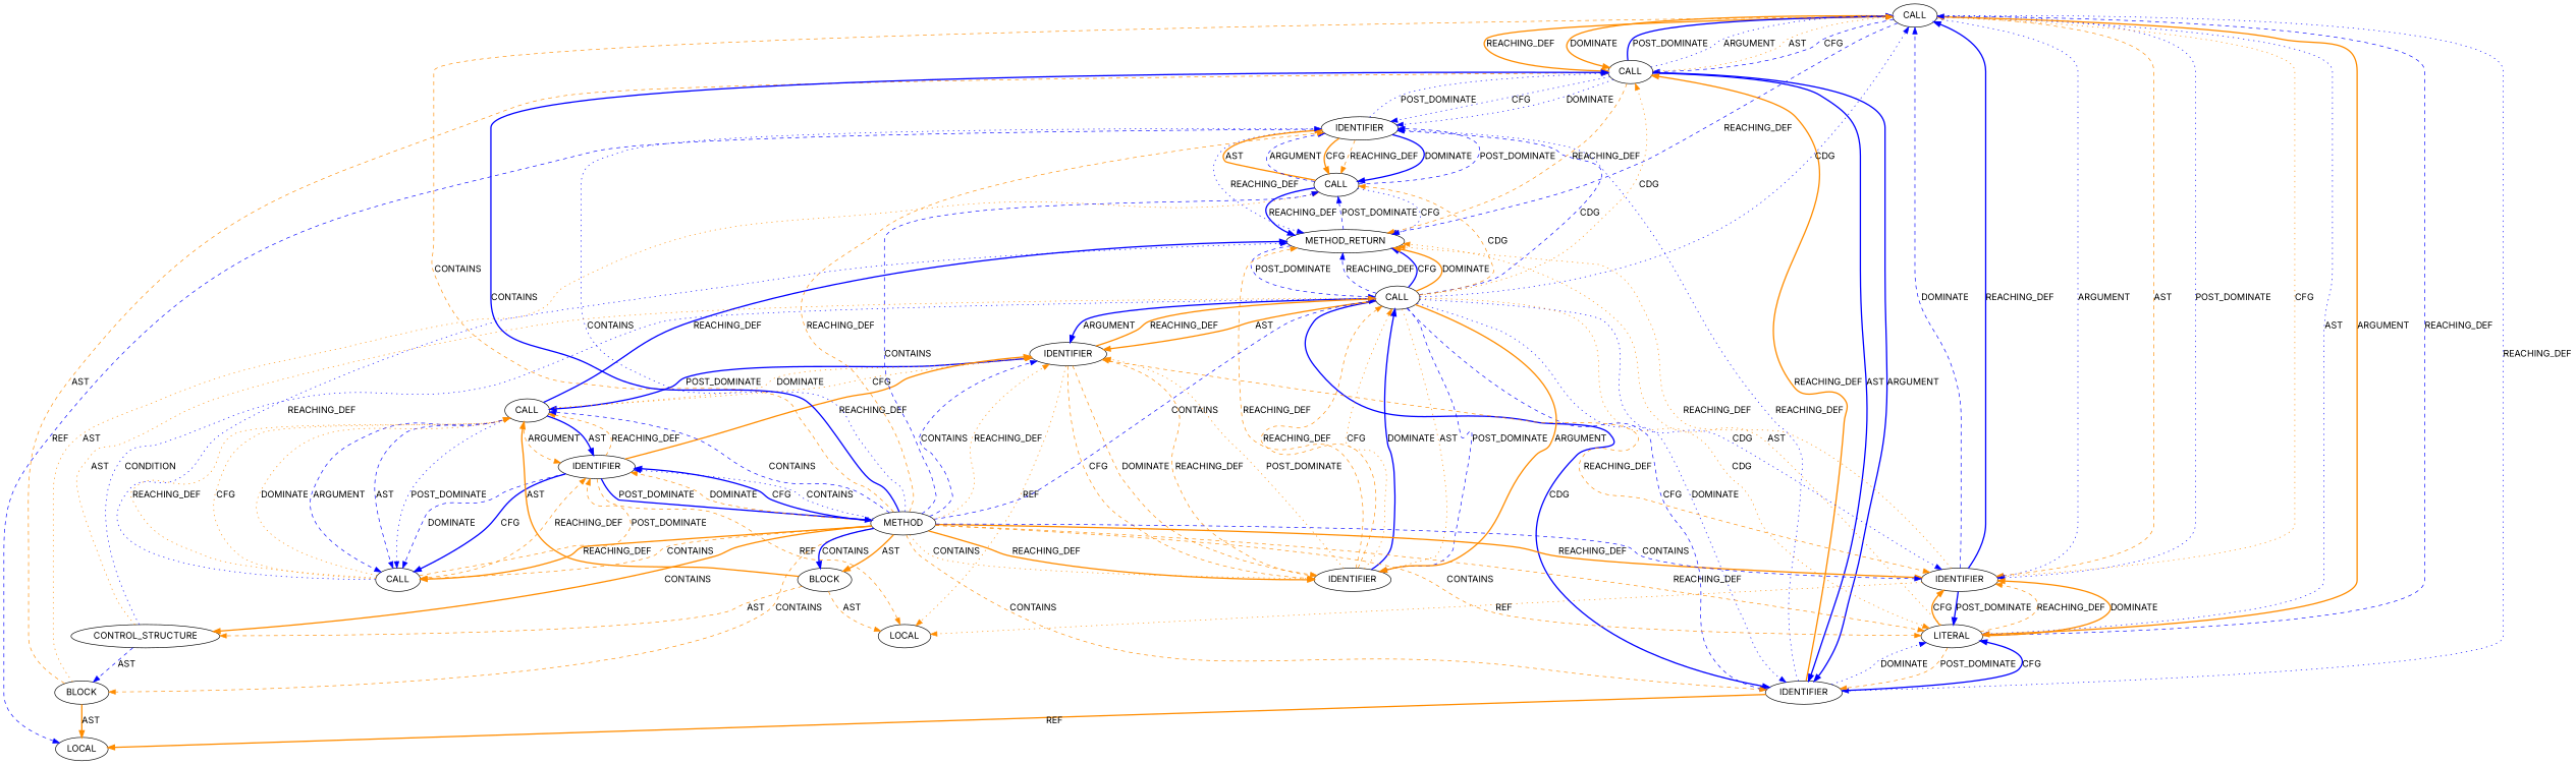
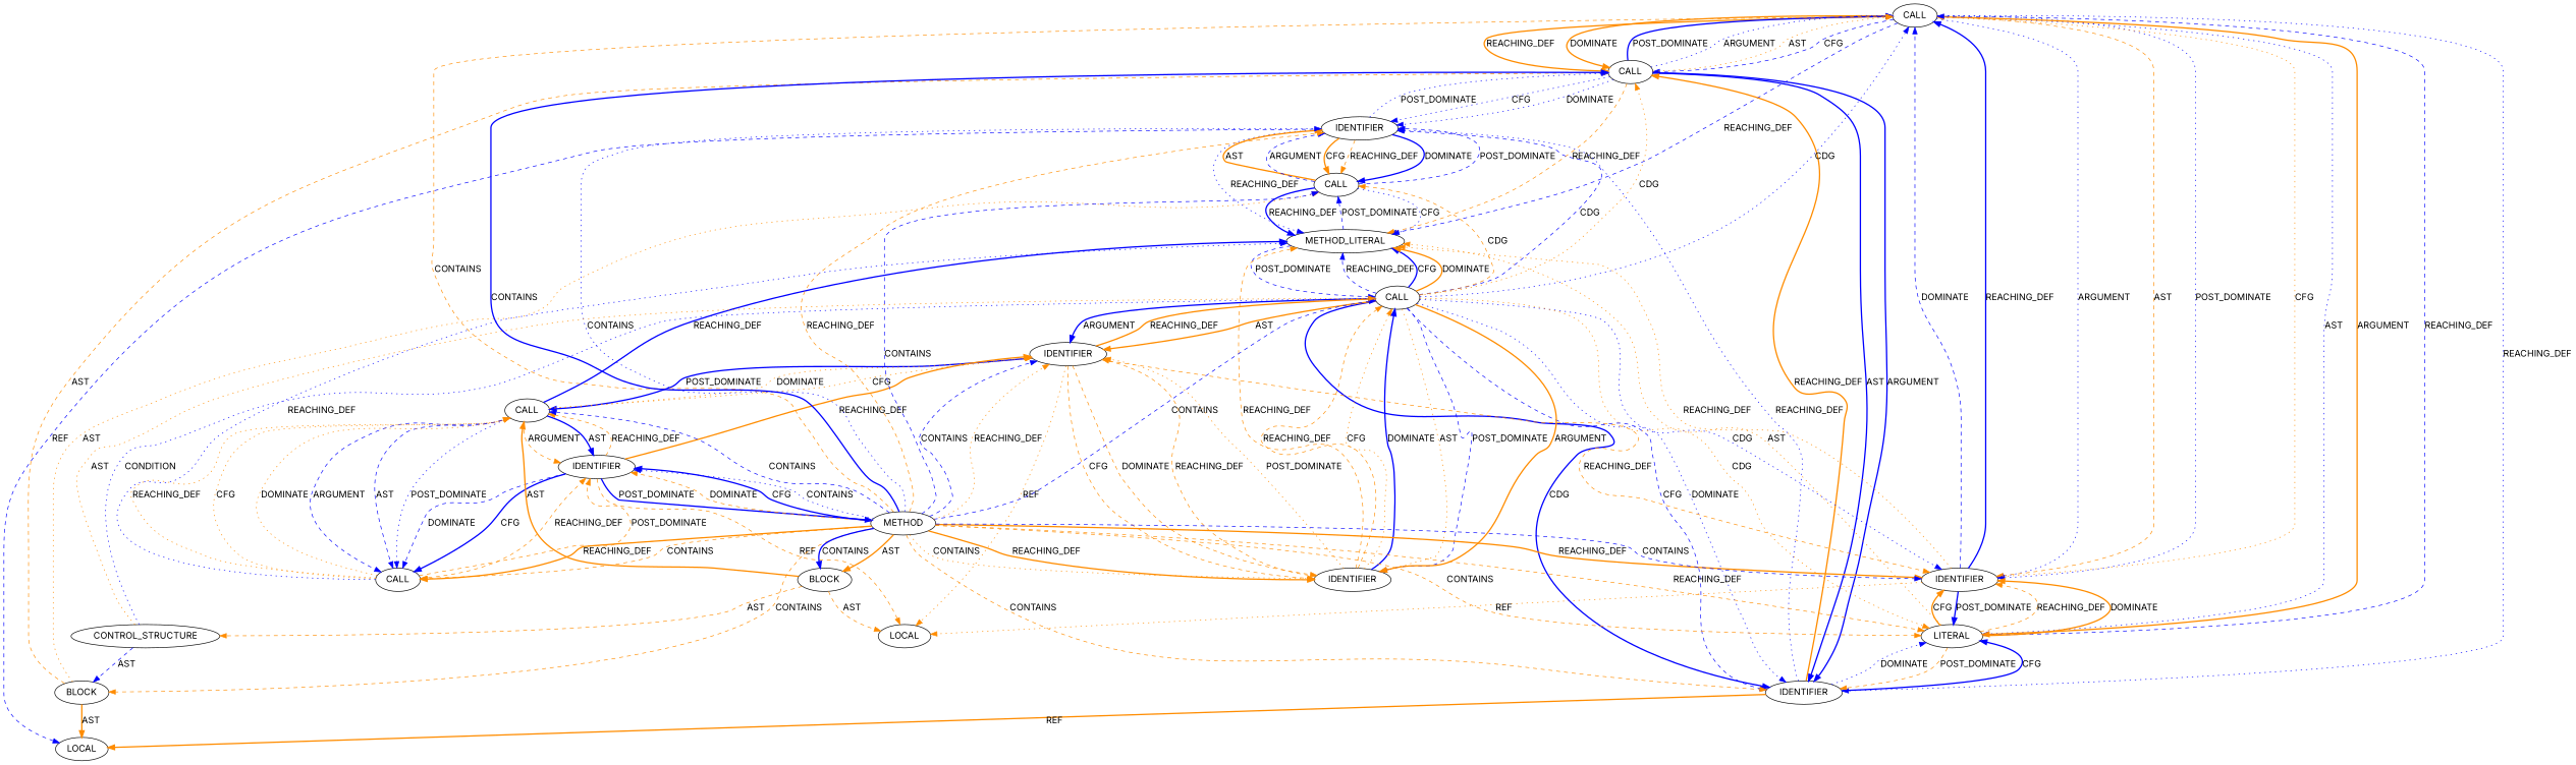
  digraph {
    fontname=Inter
    node [ARGUMENT_INDEX=-1 CODE=x COLUMN_NUMBER=6 LINE_NUMBER=4 ORDER=1 TYPE_FULL_NAME=int fontname=Inter]
    edge [color=darkorange fontname=Inter style=dashed]
    n1 [ARGUMENT_INDEX=2 CODE="2*x" COLUMN_NUMBER=10 DISPATCH_TYPE=STATIC_DISPATCH METHOD_FULL_NAME="<operator>.multiplication" NAME="<operator>.multiplication" ORDER=2 TYPE_FULL_NAME="<empty>" label=CALL]
    n2 [CODE="y = 2*x" DISPATCH_TYPE=STATIC_DISPATCH METHOD_FULL_NAME="<operator>.assignment" NAME="<operator>.assignment" ORDER=2 TYPE_FULL_NAME="<empty>" label=CALL]
    n3 [ARGUMENT_INDEX=2 COLUMN_NUMBER=12 NAME=x ORDER=2 label=IDENTIFIER]
    n4 [ARGUMENT_INDEX=1 CODE=2 COLUMN_NUMBER=10 label=LITERAL]
    n5 [ARGUMENT_INDEX=1 CODE=y NAME=y label=IDENTIFIER]
-   n6 [CODE=RET COLUMN_NUMBER=1 EVALUATION_STRATEGY=BY_VALUE LINE_NUMBER=1 ORDER=2 TYPE_FULL_NAME=void label=METHOD_RETURN ARGUMENT_INDEX=""]
+   n6 [CODE=RET COLUMN_NUMBER=1 EVALUATION_STRATEGY=BY_VALUE LINE_NUMBER=1 ORDER=2 TYPE_FULL_NAME=void label=METHOD_LITERAL ARGUMENT_INDEX=""]
    n7 [ARGUMENT_INDEX=1 CODE=y COLUMN_NUMBER=7 LINE_NUMBER=5 NAME=y label=IDENTIFIER]
    n8 [CODE="int x" COLUMN_NUMBER=7 LINE_NUMBER=2 NAME=x label=LOCAL ARGUMENT_INDEX=""]
    n9 [CODE="int y" NAME=y label=LOCAL ARGUMENT_INDEX=""]
    n10 [CODE="x < MAX" DISPATCH_TYPE=STATIC_DISPATCH LINE_NUMBER=3 METHOD_FULL_NAME="<operator>.lessThan" NAME="<operator>.lessThan" TYPE_FULL_NAME="<empty>" label=CALL]
    n11 [CODE="sink(y)" COLUMN_NUMBER=2 DISPATCH_TYPE=STATIC_DISPATCH LINE_NUMBER=5 METHOD_FULL_NAME=sink NAME=sink ORDER=3 TYPE_FULL_NAME="<empty>" label=CALL]
    n12 [ARGUMENT_INDEX=2 CODE=MAX COLUMN_NUMBER=10 LINE_NUMBER=3 NAME=MAX ORDER=2 TYPE_FULL_NAME=ANY label=IDENTIFIER]
    n13 [ARGUMENT_INDEX=1 LINE_NUMBER=3 NAME=x label=IDENTIFIER]
    n14 [CODE="x = source()" COLUMN_NUMBER=7 DISPATCH_TYPE=STATIC_DISPATCH LINE_NUMBER=2 METHOD_FULL_NAME="<operator>.assignment" NAME="<operator>.assignment" ORDER=2 TYPE_FULL_NAME="<empty>" label=CALL]
    n15 [CODE="{\n	int y = 2*x;\n	sink(y);\n  }" COLUMN_NUMBER=15 LINE_NUMBER=3 ORDER=2 TYPE_FULL_NAME=void label=BLOCK]
    n16 [ARGUMENT_INDEX=2 CODE="source()" COLUMN_NUMBER=11 DISPATCH_TYPE=STATIC_DISPATCH LINE_NUMBER=2 METHOD_FULL_NAME=source NAME=source ORDER=2 TYPE_FULL_NAME="<empty>" label=CALL]
    n17 [ARGUMENT_INDEX=1 COLUMN_NUMBER=7 LINE_NUMBER=2 NAME=x label=IDENTIFIER]
    n18 [AST_PARENT_FULL_NAME="test.c:<global>" AST_PARENT_TYPE=TYPE_DECL CODE="void foo () {\n  int x = source();\n  if(x < MAX) {\n	int y = 2*x;\n	sink(y);\n  }\n}" COLUMN_NUMBER=1 COLUMN_NUMBER_END=1 FILENAME="test.c" FULL_NAME=foo IS_EXTERNAL=false LINE_NUMBER=1 LINE_NUMBER_END=7 NAME=foo SIGNATURE="void foo ()" label=METHOD ARGUMENT_INDEX="" TYPE_FULL_NAME=""]
    n19 [CODE="if (x < MAX)" COLUMN_NUMBER=3 CONTROL_STRUCTURE_TYPE=IF LINE_NUMBER=3 ORDER=3 PARSER_TYPE_NAME=CASTIfStatement label=CONTROL_STRUCTURE TYPE_FULL_NAME=""]
    n20 [CODE="{\n  int x = source();\n  if(x < MAX) {\n	int y = 2*x;\n	sink(y);\n  }\n}" COLUMN_NUMBER=13 LINE_NUMBER=1 TYPE_FULL_NAME=void label=BLOCK]
    n1 -> n2 [color=blue label=CFG]
    n1 -> n2 [VARIABLE="2*x" label=REACHING_DEF style=bold]
    n1 -> n2 [label=DOMINATE style=bold]
    n1 -> n3 [color=blue label=ARGUMENT style=dotted]
    n1 -> n3 [label=AST]
    n1 -> n3 [color=blue label=POST_DOMINATE style=dotted]
    n1 -> n4 [color=blue label=AST style=dotted]
    n1 -> n4 [label=ARGUMENT style=bold]
    n1 -> n5 [VARIABLE="2*x" color=blue label=REACHING_DEF style=dotted]
    n1 -> n6 [VARIABLE="2*x" color=blue label=REACHING_DEF]
    n2 -> n1 [color=blue label=POST_DOMINATE style=bold]
    n2 -> n1 [color=blue label=ARGUMENT style=dotted]
    n2 -> n1 [label=AST style=dotted]
    n2 -> n5 [color=blue label=AST style=bold]
    n2 -> n5 [color=blue label=ARGUMENT style=bold]
    n2 -> n6 [VARIABLE="y = 2*x" label=REACHING_DEF]
    n2 -> n7 [color=blue label=CFG style=dotted]
    n2 -> n7 [color=blue label=DOMINATE style=dotted]
    n3 -> n1 [label=CFG style=dotted]
    n3 -> n1 [color=blue label=DOMINATE]
    n3 -> n1 [VARIABLE=x color=blue label=REACHING_DEF style=bold]
    n3 -> n4 [color=blue label=POST_DOMINATE style=bold]
    n3 -> n6 [VARIABLE=x label=REACHING_DEF style=dotted]
    n3 -> n8 [label=REF style=dotted]
    n4 -> n1 [VARIABLE=2 color=blue label=REACHING_DEF]
    n4 -> n3 [VARIABLE=2 label=REACHING_DEF]
    n4 -> n3 [label=DOMINATE style=bold]
    n4 -> n3 [label=CFG style=bold]
    n4 -> n5 [label=POST_DOMINATE]
    n4 -> n6 [label=AST style=dotted]
    n5 -> n2 [VARIABLE=y label=REACHING_DEF style=bold]
    n5 -> n4 [color=blue label=CFG style=bold]
    n5 -> n4 [color=blue label=DOMINATE style=dotted]
    n5 -> n7 [VARIABLE=y color=blue label=REACHING_DEF style=dotted]
    n5 -> n9 [label=REF style=bold]
    n6 -> n10 [color=blue label=POST_DOMINATE]
    n6 -> n11 [color=blue label=POST_DOMINATE]
    n7 -> n2 [color=blue label=POST_DOMINATE style=dotted]
    n7 -> n6 [VARIABLE=y color=blue label=REACHING_DEF style=dotted]
    n7 -> n9 [color=blue label=REF]
    n7 -> n11 [label=CFG style=bold]
    n7 -> n11 [VARIABLE=y label=REACHING_DEF]
    n7 -> n11 [color=blue label=DOMINATE style=bold]
    n10 -> n1 [color=blue label=CDG style=dotted]
    n10 -> n2 [label=CDG style=dotted]
    n10 -> n3 [color=blue label=CDG style=dotted]
    n10 -> n4 [label=CDG style=dotted]
    n10 -> n5 [color=blue label=CDG style=bold]
    n10 -> n5 [color=blue label=CFG]
    n10 -> n5 [color=blue label=DOMINATE style=dotted]
    n10 -> n6 [VARIABLE="x < MAX" color=blue label=REACHING_DEF]
    n10 -> n6 [color=blue label=CFG style=bold]
    n10 -> n6 [label=DOMINATE style=bold]
    n10 -> n7 [color=blue label=CDG]
    n10 -> n11 [label=CDG]
    n10 -> n12 [label=AST style=dotted]
    n10 -> n12 [color=blue label=POST_DOMINATE]
    n10 -> n12 [label=ARGUMENT style=bold]
    n10 -> n13 [label=AST style=bold]
    n10 -> n13 [color=blue label=ARGUMENT style=bold]
    n11 -> n6 [color=blue label=CFG style=dotted]
    n11 -> n6 [VARIABLE="sink(y)" color=blue label=REACHING_DEF style=bold]
    n11 -> n7 [color=blue label=POST_DOMINATE]
    n11 -> n7 [label=AST style=bold]
    n11 -> n7 [color=blue label=ARGUMENT]
    n12 -> n6 [VARIABLE=MAX label=REACHING_DEF]
    n12 -> n10 [VARIABLE=MAX label=REACHING_DEF]
    n12 -> n10 [label=CFG style=dotted]
    n12 -> n10 [color=blue label=DOMINATE style=bold]
    n12 -> n13 [VARIABLE=MAX label=REACHING_DEF]
    n12 -> n13 [label=POST_DOMINATE style=dotted]
    n13 -> n3 [VARIABLE=x label=REACHING_DEF]
    n13 -> n8 [label=REF style=dotted]
    n13 -> n10 [VARIABLE=x label=REACHING_DEF style=bold]
    n13 -> n12 [label=DOMINATE]
    n13 -> n12 [label=CFG]
    n13 -> n14 [color=blue label=POST_DOMINATE style=bold]
    n14 -> n6 [VARIABLE="x = source()" color=blue label=REACHING_DEF style=bold]
    n14 -> n13 [label=DOMINATE style=dotted]
    n14 -> n13 [label=CFG style=dotted]
    n14 -> n16 [color=blue label=ARGUMENT]
    n14 -> n16 [color=blue label=AST]
    n14 -> n16 [color=blue label=POST_DOMINATE style=dotted]
    n14 -> n17 [label=ARGUMENT]
    n14 -> n17 [color=blue label=AST style=bold]
    n15 -> n2 [label=AST]
    n15 -> n9 [label=AST style=bold]
    n15 -> n11 [label=AST style=dotted]
    n16 -> n6 [VARIABLE="source()" color=blue label=REACHING_DEF style=dotted]
    n16 -> n14 [VARIABLE="source()" label=REACHING_DEF style=dotted]
    n16 -> n14 [label=CFG style=dotted]
    n16 -> n14 [label=DOMINATE style=dotted]
    n16 -> n17 [VARIABLE="source()" label=REACHING_DEF]
    n16 -> n17 [label=POST_DOMINATE]
    n17 -> n8 [label=REF]
    n17 -> n13 [VARIABLE=x label=REACHING_DEF style=bold]
    n17 -> n14 [VARIABLE=x label=REACHING_DEF]
    n17 -> n16 [color=blue label=CFG style=bold]
    n17 -> n16 [color=blue label=DOMINATE]
    n17 -> n18 [color=blue label=POST_DOMINATE style=bold]
    n18 -> n1 [label=CONTAINS]
    n18 -> n2 [color=blue label=CONTAINS style=bold]
    n18 -> n3 [label=REACHING_DEF style=bold]
    n18 -> n3 [color=blue label=CONTAINS]
    n18 -> n4 [label=CONTAINS]
    n18 -> n4 [label=REACHING_DEF]
    n18 -> n5 [label=CONTAINS]
    n18 -> n7 [color=blue label=CONTAINS style=dotted]
    n18 -> n7 [label=REACHING_DEF]
    n18 -> n10 [color=blue label=CONTAINS]
    n18 -> n11 [color=blue label=CONTAINS]
    n18 -> n12 [label=REACHING_DEF style=bold]
    n18 -> n12 [label=CONTAINS style=dotted]
    n18 -> n13 [label=REACHING_DEF style=dotted]
    n18 -> n13 [color=blue label=CONTAINS]
    n18 -> n14 [color=blue label=CONTAINS]
    n18 -> n15 [label=CONTAINS]
    n18 -> n16 [label=REACHING_DEF style=bold]
    n18 -> n16 [label=CONTAINS]
    n18 -> n17 [label=DOMINATE]
    n18 -> n17 [color=blue label=CFG style=bold]
    n18 -> n17 [color=blue label=CONTAINS style=dotted]
-   n18 -> n19 [label=CONTAINS style=bold]
    n18 -> n20 [color=blue label=CONTAINS style=bold]
    n18 -> n20 [label=AST style=bold]
    n19 -> n10 [color=blue label=CONDITION style=dotted]
    n19 -> n10 [label=AST style=dotted]
    n19 -> n15 [color=blue label=AST]
    n20 -> n8 [label=AST]
    n20 -> n14 [label=AST style=bold]
    n20 -> n19 [label=AST]
  }
